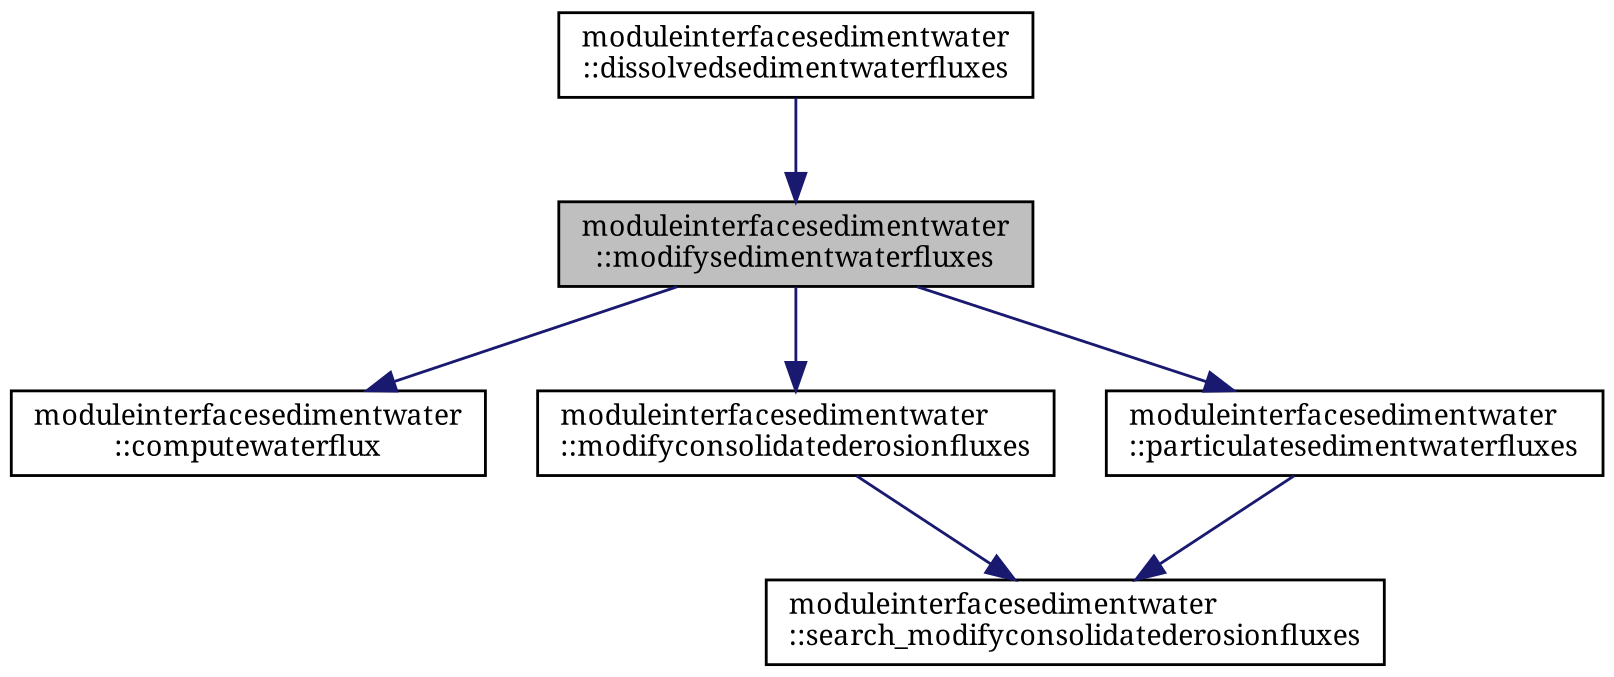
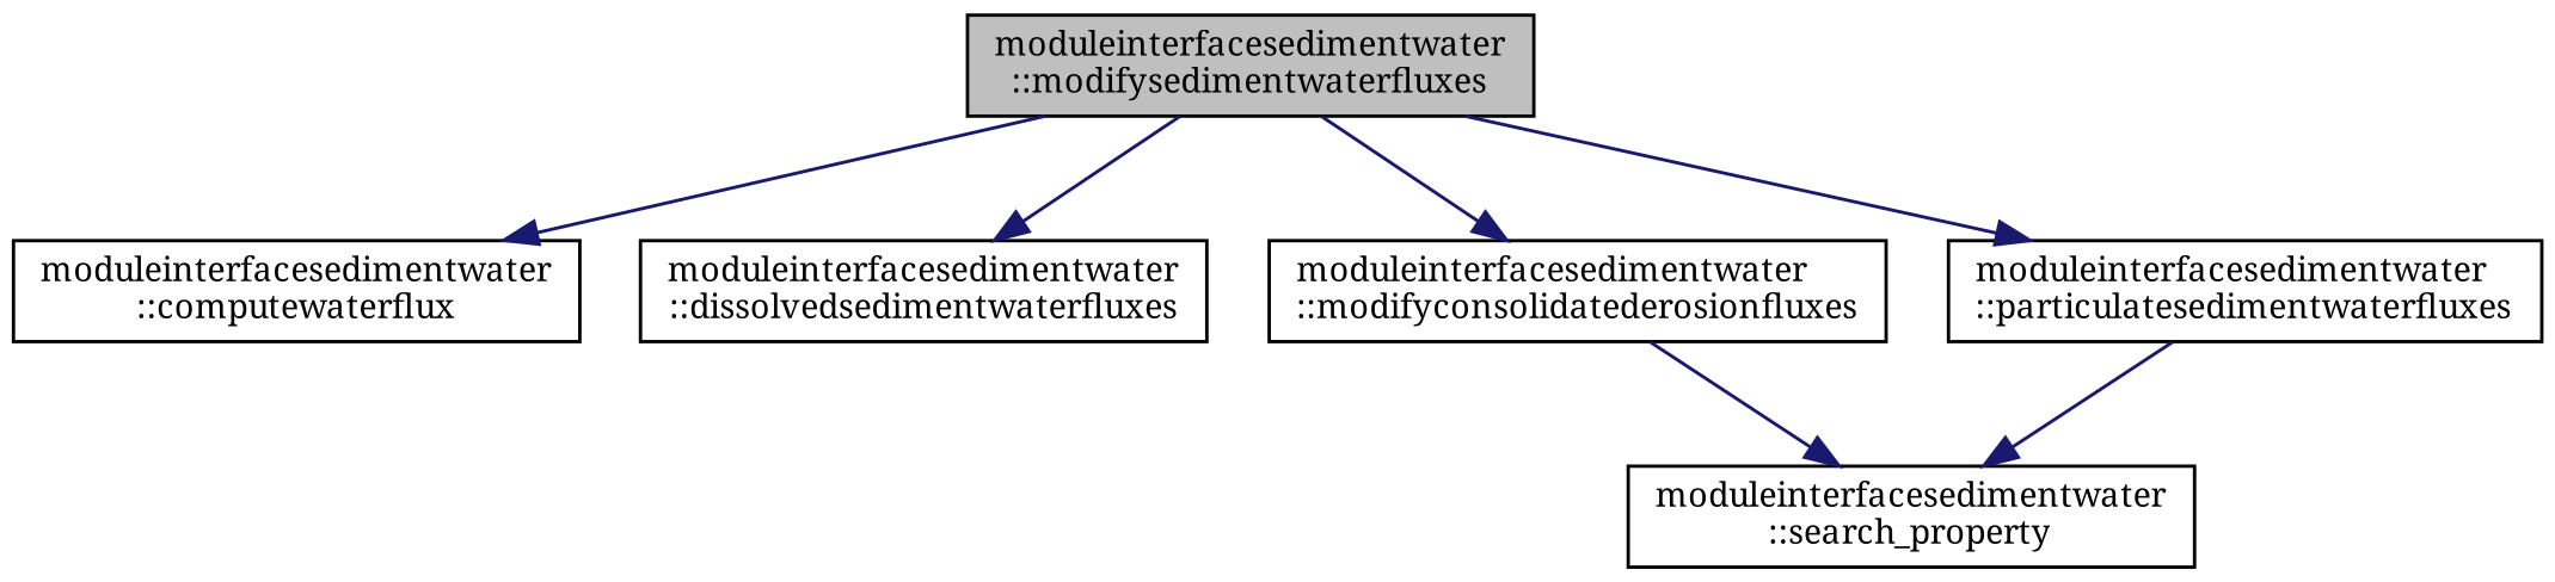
  digraph {
    fontname="Noto Serif"
    rankdir=TB
    node [color=black fillcolor=white fontname="Noto Serif" fontsize=10 shape=record style=filled]
    edge [color=midnightblue fontname="Noto Serif" fontsize=10 labelfontname=Helvetica labelfontsize=10 style=solid]
    n1 [fillcolor=grey75 fontcolor=black height=0.2 label="moduleinterfacesedimentwater\l::modifysedimentwaterfluxes" width=0.4]
    n2 [height=0.2 label="moduleinterfacesedimentwater\l::computewaterflux" width=0.4]
    n3 [height=0.2 label="moduleinterfacesedimentwater\l::dissolvedsedimentwaterfluxes" width=0.4]
    n4 [height=0.2 label="moduleinterfacesedimentwater\l::modifyconsolidatederosionfluxes" width=0.4]
    n5 [height=0.2 label="moduleinterfacesedimentwater\l::particulatesedimentwaterfluxes" width=0.4]
-   n6 [height=0.2 label="moduleinterfacesedimentwater\l::search_modifyconsolidatederosionfluxes" width=0.4]
+   n6 [height=0.2 label="moduleinterfacesedimentwater\l::search_property" width=0.4]
    n1 -> n2
-   n3 -> n1
+   n1 -> n3
    n1 -> n4
    n1 -> n5
    n4 -> n6
    n5 -> n6
  }
